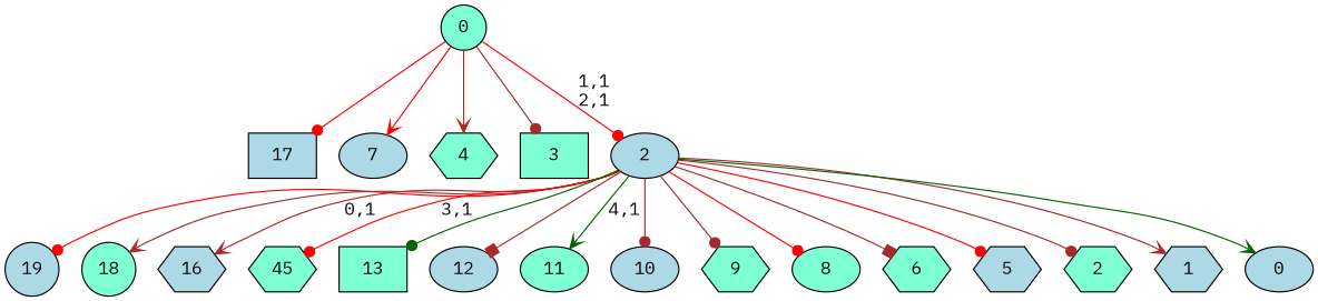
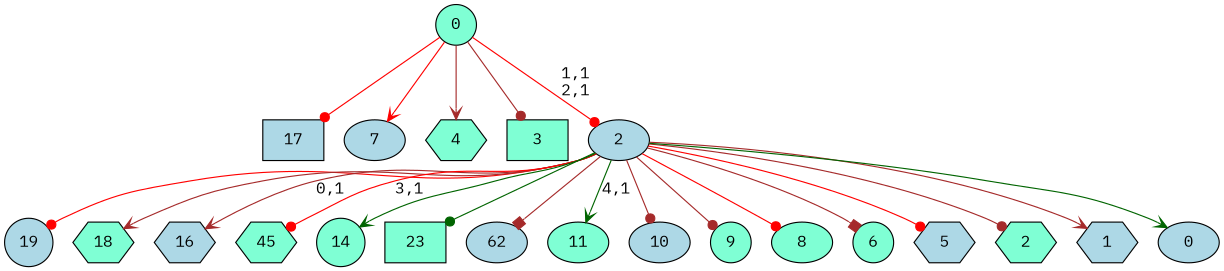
  digraph {
    fontname="IBM Plex Mono"
    node [fillcolor=aquamarine fontname="IBM Plex Mono" shape=ellipse style=filled]
    edge [arrowhead=dot color=brown fontname="IBM Plex Mono"]
    n1 [fillcolor=lightblue label=19 shape=circle]
-   n2 [label=18 shape=circle]
+   n2 [label=18 shape=hexagon]
    n3 [fillcolor=lightblue label=17 shape=box]
    n4 [fillcolor=lightblue label=16 shape=hexagon]
    n5 [label=45 shape=hexagon]
-   n7 [label=13 shape=box]
-   n8 [fillcolor=lightblue label=12]
+   n6 [label=14 shape=circle]
+   n7 [label=23 shape=box]
+   n8 [fillcolor=lightblue label=62]
    n9 [label=11]
    n10 [fillcolor=lightblue label=10]
-   n11 [label=9 shape=hexagon]
+   n11 [label=9 shape=circle]
    n12 [label=8]
    n13 [fillcolor=lightblue label=7]
-   n14 [label=6 shape=hexagon]
+   n14 [label=6 shape=circle]
    n15 [fillcolor=lightblue label=5 shape=hexagon]
    n16 [label=4 shape=hexagon]
    n17 [label=3 shape=box]
    n18 [label=2 shape=hexagon]
    n19 [fillcolor=lightblue label=1 shape=hexagon]
    n20 [fillcolor=lightblue label=0]
    2 [fillcolor=lightblue]
    0 [shape=circle]
    2 -> n1 [color=red]
    2 -> n2 [arrowhead=vee]
    2 -> n4 [arrowhead=vee label="0,1"]
    2 -> n5 [color=red label="3,1"]
+   2 -> n6 [arrowhead=vee color=darkgreen]
    2 -> n7 [color=darkgreen]
    2 -> n8 [arrowhead=box]
    2 -> n9 [arrowhead=vee color=darkgreen label="4,1"]
    2 -> n10
    2 -> n11
    2 -> n12 [color=red]
    2 -> n14 [arrowhead=box]
    2 -> n15 [color=red]
    2 -> n18
    2 -> n19 [arrowhead=vee]
    2 -> n20 [arrowhead=vee color=darkgreen]
    0 -> n3 [color=red]
    0 -> n13 [arrowhead=vee color=red]
    0 -> n16 [arrowhead=vee]
    0 -> n17
    0 -> 2 [color=red label="1,1\n2,1"]
  }
